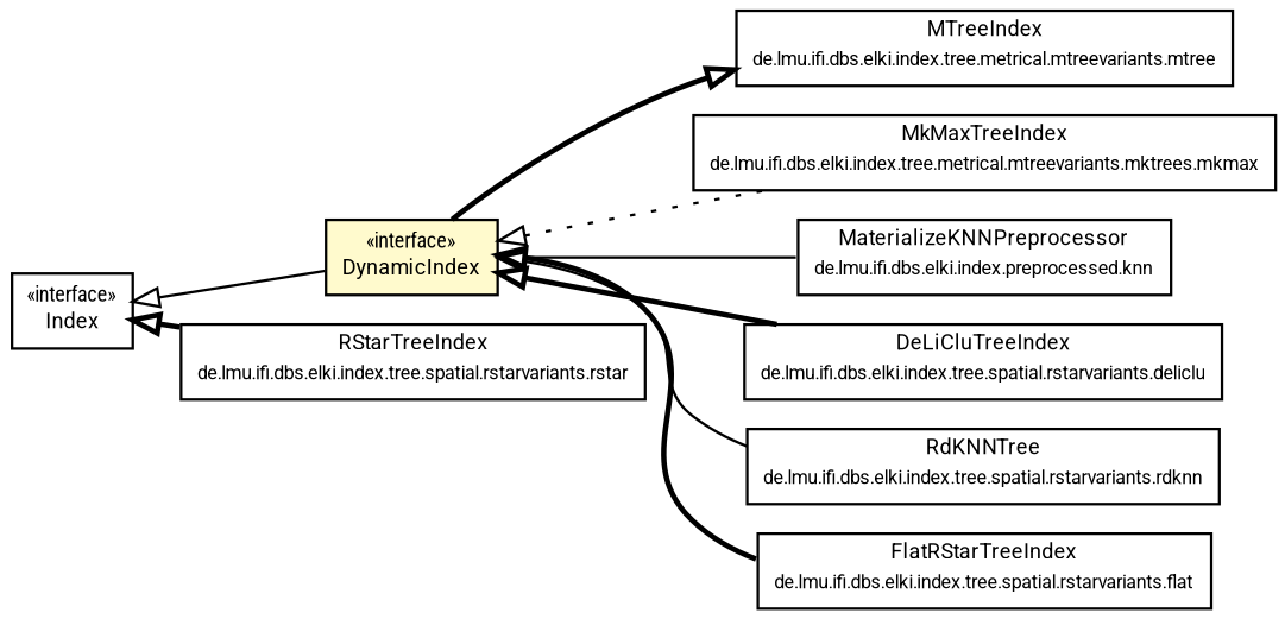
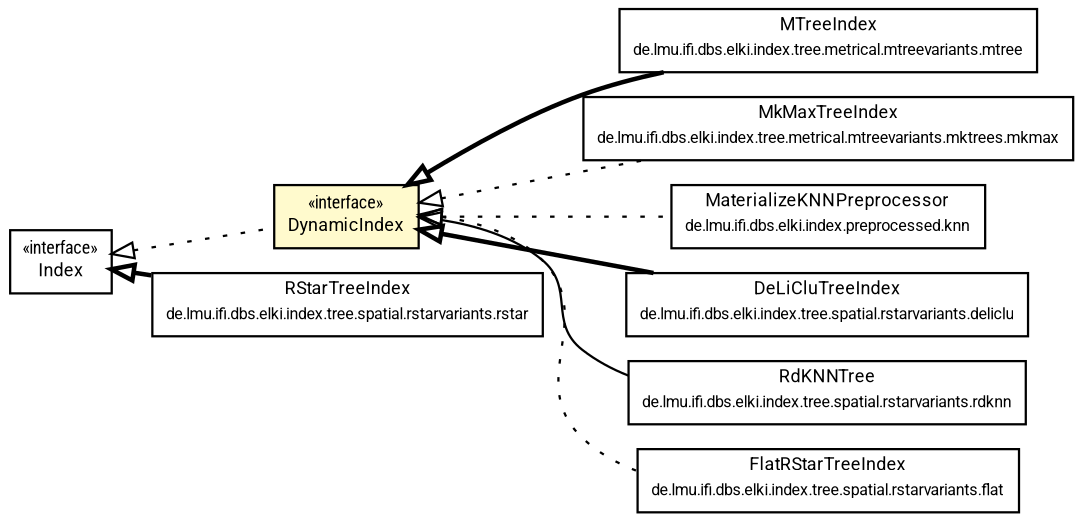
  digraph {
    fontname="Roboto Condensed"
    nodesep=0.15
    rankdir=LR
    ranksep=0.25
    node [fontcolor=black fontname="Roboto Condensed" fontsize=8 margin=0 shape=plaintext]
    edge [arrowtail=empty color=black dir=back fontname="Roboto Condensed" fontsize=7 labelfontname=Roboto labelfontsize=7 style=bold weight=9]
    n1 [height=0 label=<<table title="de.lmu.ifi.dbs.elki.index.DynamicIndex" border="0" cellborder="1" cellspacing="0" cellpadding="2" bgcolor="lemonChiffon" href="DynamicIndex.html" target="_parent"> 		<tr><td><table border="0" cellspacing="0" cellpadding="1"> 		<tr><td align="center" balign="center"> &#171;interface&#187; </td></tr> 		<tr><td align="center" balign="center"> <font face="Roboto">DynamicIndex</font> </td></tr> 		</table></td></tr> 		</table>> width=0]
    n2 [height=0 label=<<table title="de.lmu.ifi.dbs.elki.index.tree.metrical.mtreevariants.mtree.MTreeIndex" border="0" cellborder="1" cellspacing="0" cellpadding="2" href="tree/metrical/mtreevariants/mtree/MTreeIndex.html" target="_parent"> 		<tr><td><table border="0" cellspacing="0" cellpadding="1"> 		<tr><td align="center" balign="center"> <font face="Roboto">MTreeIndex</font> </td></tr> 		<tr><td align="center" balign="center"> <font face="Roboto" point-size="7.0">de.lmu.ifi.dbs.elki.index.tree.metrical.mtreevariants.mtree</font> </td></tr> 		</table></td></tr> 		</table>> width=0]
    n3 [height=0 label=<<table title="de.lmu.ifi.dbs.elki.index.tree.metrical.mtreevariants.mktrees.mkmax.MkMaxTreeIndex" border="0" cellborder="1" cellspacing="0" cellpadding="2" href="tree/metrical/mtreevariants/mktrees/mkmax/MkMaxTreeIndex.html" target="_parent"> 		<tr><td><table border="0" cellspacing="0" cellpadding="1"> 		<tr><td align="center" balign="center"> <font face="Roboto">MkMaxTreeIndex</font> </td></tr> 		<tr><td align="center" balign="center"> <font face="Roboto" point-size="7.0">de.lmu.ifi.dbs.elki.index.tree.metrical.mtreevariants.mktrees.mkmax</font> </td></tr> 		</table></td></tr> 		</table>> width=0]
    n4 [height=0 label=<<table title="de.lmu.ifi.dbs.elki.index.preprocessed.knn.MaterializeKNNPreprocessor" border="0" cellborder="1" cellspacing="0" cellpadding="2" href="preprocessed/knn/MaterializeKNNPreprocessor.html" target="_parent"> 		<tr><td><table border="0" cellspacing="0" cellpadding="1"> 		<tr><td align="center" balign="center"> <font face="Roboto">MaterializeKNNPreprocessor</font> </td></tr> 		<tr><td align="center" balign="center"> <font face="Roboto" point-size="7.0">de.lmu.ifi.dbs.elki.index.preprocessed.knn</font> </td></tr> 		</table></td></tr> 		</table>> width=0]
    n5 [height=0 label=<<table title="de.lmu.ifi.dbs.elki.index.tree.spatial.rstarvariants.deliclu.DeLiCluTreeIndex" border="0" cellborder="1" cellspacing="0" cellpadding="2" href="tree/spatial/rstarvariants/deliclu/DeLiCluTreeIndex.html" target="_parent"> 		<tr><td><table border="0" cellspacing="0" cellpadding="1"> 		<tr><td align="center" balign="center"> <font face="Roboto">DeLiCluTreeIndex</font> </td></tr> 		<tr><td align="center" balign="center"> <font face="Roboto" point-size="7.0">de.lmu.ifi.dbs.elki.index.tree.spatial.rstarvariants.deliclu</font> </td></tr> 		</table></td></tr> 		</table>> width=0]
    n6 [height=0 label=<<table title="de.lmu.ifi.dbs.elki.index.tree.spatial.rstarvariants.rdknn.RdKNNTree" border="0" cellborder="1" cellspacing="0" cellpadding="2" href="tree/spatial/rstarvariants/rdknn/RdKNNTree.html" target="_parent"> 		<tr><td><table border="0" cellspacing="0" cellpadding="1"> 		<tr><td align="center" balign="center"> <font face="Roboto">RdKNNTree</font> </td></tr> 		<tr><td align="center" balign="center"> <font face="Roboto" point-size="7.0">de.lmu.ifi.dbs.elki.index.tree.spatial.rstarvariants.rdknn</font> </td></tr> 		</table></td></tr> 		</table>> width=0]
    n7 [height=0 label=<<table title="de.lmu.ifi.dbs.elki.index.tree.spatial.rstarvariants.flat.FlatRStarTreeIndex" border="0" cellborder="1" cellspacing="0" cellpadding="2" href="tree/spatial/rstarvariants/flat/FlatRStarTreeIndex.html" target="_parent"> 		<tr><td><table border="0" cellspacing="0" cellpadding="1"> 		<tr><td align="center" balign="center"> <font face="Roboto">FlatRStarTreeIndex</font> </td></tr> 		<tr><td align="center" balign="center"> <font face="Roboto" point-size="7.0">de.lmu.ifi.dbs.elki.index.tree.spatial.rstarvariants.flat</font> </td></tr> 		</table></td></tr> 		</table>> width=0]
    n8 [height=0 label=<<table title="de.lmu.ifi.dbs.elki.index.tree.spatial.rstarvariants.rstar.RStarTreeIndex" border="0" cellborder="1" cellspacing="0" cellpadding="2" href="tree/spatial/rstarvariants/rstar/RStarTreeIndex.html" target="_parent"> 		<tr><td><table border="0" cellspacing="0" cellpadding="1"> 		<tr><td align="center" balign="center"> <font face="Roboto">RStarTreeIndex</font> </td></tr> 		<tr><td align="center" balign="center"> <font face="Roboto" point-size="7.0">de.lmu.ifi.dbs.elki.index.tree.spatial.rstarvariants.rstar</font> </td></tr> 		</table></td></tr> 		</table>> width=0]
    n9 [height=0 label=<<table title="de.lmu.ifi.dbs.elki.index.Index" border="0" cellborder="1" cellspacing="0" cellpadding="2" href="Index.html" target="_parent"> 		<tr><td><table border="0" cellspacing="0" cellpadding="1"> 		<tr><td align="center" balign="center"> &#171;interface&#187; </td></tr> 		<tr><td align="center" balign="center"> <font face="Roboto">Index</font> </td></tr> 		</table></td></tr> 		</table>> width=0]
-   n2 -> n1
+   n1 -> n2
    n1 -> n3 [style=dotted]
-   n1 -> n4 [style=solid]
+   n1 -> n4 [style=dotted]
    n1 -> n5
    n1 -> n6 [style=solid]
-   n1 -> n7
-   n9 -> n1 [style=solid]
+   n1 -> n7 [style=dotted]
+   n9 -> n1 [style=dotted]
    n9 -> n8
  }
